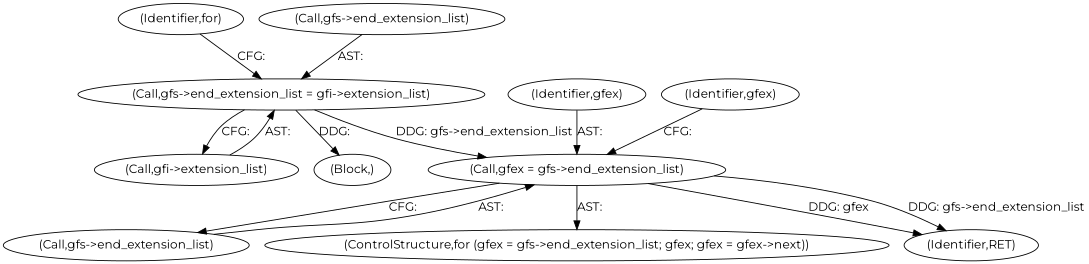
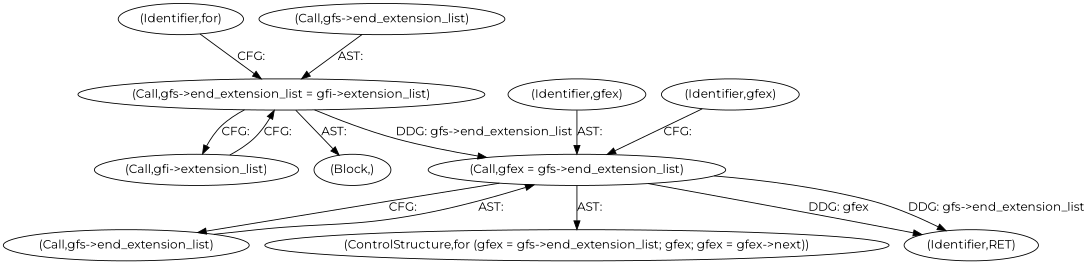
  digraph {
    fontname=Montserrat
    node [fontname=Montserrat]
    edge [fontname=Montserrat]
    n1 [label="(Call,gfex = gfs->end_extension_list)"]
    n2 [label="(Call,gfs->end_extension_list)"]
    n3 [label="(ControlStructure,for (gfex = gfs->end_extension_list; gfex; gfex = gfex->next))"]
    n4 [label="(Identifier,RET)"]
    n5 [label="(Call,gfs->end_extension_list = gfi->extension_list)"]
    n6 [label="(Call,gfi->extension_list)"]
    n7 [label="(Block,)"]
    n8 [label="(Identifier,gfex)"]
    n9 [label="(Identifier,for)"]
    n10 [label="(Call,gfs->end_extension_list)"]
    n11 [label="(Identifier,gfex)"]
    n1 -> n2 [label="CFG: "]
    n1 -> n3 [label="AST: "]
    n1 -> n4 [label="DDG: gfex"]
    n1 -> n4 [label="DDG: gfs->end_extension_list"]
    n2 -> n1 [label="AST: "]
    n5 -> n1 [label="DDG: gfs->end_extension_list"]
    n5 -> n6 [label="CFG: "]
-   n5 -> n7 [label="DDG: "]
-   n6 -> n5 [label="AST: "]
+   n5 -> n7 [label="AST: "]
+   n6 -> n5 [label="CFG: "]
    n8 -> n1 [label="AST: "]
    n9 -> n5 [label="CFG: "]
    n10 -> n5 [label="AST: "]
    n11 -> n1 [label="CFG: "]
  }
